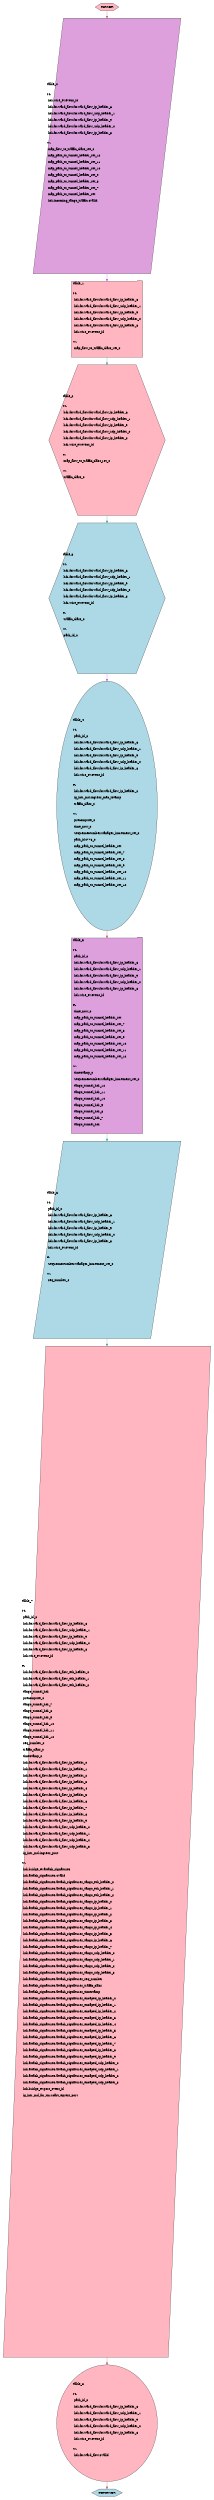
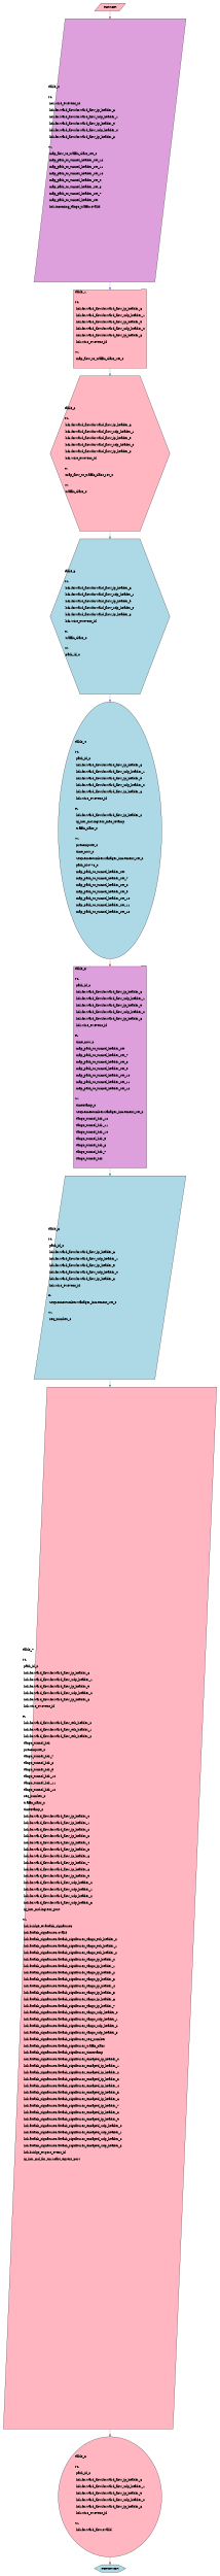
  digraph {
    node [fillcolor=lightpink shape=hexagon style=filled]
    edge [color=teal]
    n1 [fillcolor=plum label="table_0\l\l\nM:\l\n hdr.wire_ev.event_id\l\n hdr.forward_flow.forward_flow_ip_header_6\l\n hdr.forward_flow.forward_flow_udp_header_1\l\n hdr.forward_flow.forward_flow_ip_header_9\l\n hdr.forward_flow.forward_flow_udp_header_0\l\n hdr.forward_flow.forward_flow_ip_header_8\l\n\lW:\l\n map_flow_to_traffic_class_ret_0\l\n map_path_to_tunnel_header_ret_12\l\n map_path_to_tunnel_header_ret_11\l\n map_path_to_tunnel_header_ret_10\l\n map_path_to_tunnel_header_ret_9\l\n map_path_to_tunnel_header_ret_8\l\n map_path_to_tunnel_header_ret_7\l\n map_path_to_tunnel_header_ret\l\n hdr.incoming_tango_traffic.$valid\l\n " shape=parallelogram]
    n2 [label="table_1\l\l\nM:\l\n hdr.forward_flow.forward_flow_ip_header_6\l\n hdr.forward_flow.forward_flow_udp_header_1\l\n hdr.forward_flow.forward_flow_ip_header_9\l\n hdr.forward_flow.forward_flow_udp_header_0\l\n hdr.forward_flow.forward_flow_ip_header_8\l\n hdr.wire_ev.event_id\l\n\lW:\l\n map_flow_to_traffic_class_ret_0\l\n " shape=folder]
    n3 [label="table_2\l\l\nM:\l\n hdr.forward_flow.forward_flow_ip_header_6\l\n hdr.forward_flow.forward_flow_udp_header_1\l\n hdr.forward_flow.forward_flow_ip_header_9\l\n hdr.forward_flow.forward_flow_udp_header_0\l\n hdr.forward_flow.forward_flow_ip_header_8\l\n hdr.wire_ev.event_id\l\n\lR:\l\n map_flow_to_traffic_class_ret_0\l\n\lW:\l\n traffic_class_0\l\n "]
    n4 [fillcolor=lightblue label="table_3\l\l\nM:\l\n hdr.forward_flow.forward_flow_ip_header_6\l\n hdr.forward_flow.forward_flow_udp_header_1\l\n hdr.forward_flow.forward_flow_ip_header_9\l\n hdr.forward_flow.forward_flow_udp_header_0\l\n hdr.forward_flow.forward_flow_ip_header_8\l\n hdr.wire_ev.event_id\l\n\lR:\l\n traffic_class_0\l\n\lW:\l\n path_id_0\l\n "]
    n5 [fillcolor=lightblue label="table_4\l\l\nM:\l\n path_id_0\l\n hdr.forward_flow.forward_flow_ip_header_6\l\n hdr.forward_flow.forward_flow_udp_header_1\l\n hdr.forward_flow.forward_flow_ip_header_9\l\n hdr.forward_flow.forward_flow_udp_header_0\l\n hdr.forward_flow.forward_flow_ip_header_8\l\n hdr.wire_ev.event_id\l\n\lR:\l\n hdr.forward_flow.forward_flow_ip_header_2\l\n ig_intr_md.ingress_mac_tstamp\l\n traffic_class_0\l\n\lW:\l\n precompute_0\l\n time_now_0\l\n SequenceNumberManager_increment_ret_0\l\n path_id4778_0\l\n map_path_to_tunnel_header_ret\l\n map_path_to_tunnel_header_ret_7\l\n map_path_to_tunnel_header_ret_8\l\n map_path_to_tunnel_header_ret_9\l\n map_path_to_tunnel_header_ret_10\l\n map_path_to_tunnel_header_ret_11\l\n map_path_to_tunnel_header_ret_12\l\n " shape=ellipse]
    n6 [fillcolor=plum label="table_5\l\l\nM:\l\n path_id_0\l\n hdr.forward_flow.forward_flow_ip_header_6\l\n hdr.forward_flow.forward_flow_udp_header_1\l\n hdr.forward_flow.forward_flow_ip_header_9\l\n hdr.forward_flow.forward_flow_udp_header_0\l\n hdr.forward_flow.forward_flow_ip_header_8\l\n hdr.wire_ev.event_id\l\n\lR:\l\n time_now_0\l\n map_path_to_tunnel_header_ret\l\n map_path_to_tunnel_header_ret_7\l\n map_path_to_tunnel_header_ret_8\l\n map_path_to_tunnel_header_ret_9\l\n map_path_to_tunnel_header_ret_10\l\n map_path_to_tunnel_header_ret_11\l\n map_path_to_tunnel_header_ret_12\l\n\lW:\l\n timestamp_0\l\n SequenceNumberManager_increment_ret_0\l\n tango_tunnel_hdr_12\l\n tango_tunnel_hdr_11\l\n tango_tunnel_hdr_10\l\n tango_tunnel_hdr_9\l\n tango_tunnel_hdr_8\l\n tango_tunnel_hdr_7\l\n tango_tunnel_hdr\l\n " shape=folder]
    n7 [fillcolor=lightblue label="table_6\l\l\nM:\l\n path_id_0\l\n hdr.forward_flow.forward_flow_ip_header_6\l\n hdr.forward_flow.forward_flow_udp_header_1\l\n hdr.forward_flow.forward_flow_ip_header_9\l\n hdr.forward_flow.forward_flow_udp_header_0\l\n hdr.forward_flow.forward_flow_ip_header_8\l\n hdr.wire_ev.event_id\l\n\lR:\l\n SequenceNumberManager_increment_ret_0\l\n\lW:\l\n seq_number_0\l\n " shape=parallelogram]
    n8 [label="table_7\l\l\nM:\l\n path_id_0\l\n hdr.forward_flow.forward_flow_ip_header_6\l\n hdr.forward_flow.forward_flow_udp_header_1\l\n hdr.forward_flow.forward_flow_ip_header_9\l\n hdr.forward_flow.forward_flow_udp_header_0\l\n hdr.forward_flow.forward_flow_ip_header_8\l\n hdr.wire_ev.event_id\l\n\lR:\l\n hdr.forward_flow.forward_flow_eth_header_0\l\n hdr.forward_flow.forward_flow_eth_header_1\l\n hdr.forward_flow.forward_flow_eth_header_2\l\n tango_tunnel_hdr\l\n precompute_0\l\n tango_tunnel_hdr_7\l\n tango_tunnel_hdr_8\l\n tango_tunnel_hdr_9\l\n tango_tunnel_hdr_10\l\n tango_tunnel_hdr_11\l\n tango_tunnel_hdr_12\l\n seq_number_0\l\n traffic_class_0\l\n timestamp_0\l\n hdr.forward_flow.forward_flow_ip_header_0\l\n hdr.forward_flow.forward_flow_ip_header_1\l\n hdr.forward_flow.forward_flow_ip_header_2\l\n hdr.forward_flow.forward_flow_ip_header_3\l\n hdr.forward_flow.forward_flow_ip_header_4\l\n hdr.forward_flow.forward_flow_ip_header_5\l\n hdr.forward_flow.forward_flow_ip_header_6\l\n hdr.forward_flow.forward_flow_ip_header_7\l\n hdr.forward_flow.forward_flow_ip_header_8\l\n hdr.forward_flow.forward_flow_ip_header_9\l\n hdr.forward_flow.forward_flow_udp_header_0\l\n hdr.forward_flow.forward_flow_udp_header_1\l\n hdr.forward_flow.forward_flow_udp_header_2\l\n hdr.forward_flow.forward_flow_udp_header_3\l\n ig_intr_md.ingress_port\l\n\lW:\l\n hdr.bridge_ev.attach_signatures\l\n hdr.attach_signatures.$valid\l\n hdr.attach_signatures.attach_signatures_tango_eth_header_0\l\n hdr.attach_signatures.attach_signatures_tango_eth_header_1\l\n hdr.attach_signatures.attach_signatures_tango_eth_header_2\l\n hdr.attach_signatures.attach_signatures_tango_ip_header_0\l\n hdr.attach_signatures.attach_signatures_tango_ip_header_1\l\n hdr.attach_signatures.attach_signatures_tango_ip_header_2\l\n hdr.attach_signatures.attach_signatures_tango_ip_header_3\l\n hdr.attach_signatures.attach_signatures_tango_ip_header_4\l\n hdr.attach_signatures.attach_signatures_tango_ip_header_5\l\n hdr.attach_signatures.attach_signatures_tango_ip_header_6\l\n hdr.attach_signatures.attach_signatures_tango_ip_header_7\l\n hdr.attach_signatures.attach_signatures_tango_udp_header_0\l\n hdr.attach_signatures.attach_signatures_tango_udp_header_1\l\n hdr.attach_signatures.attach_signatures_tango_udp_header_2\l\n hdr.attach_signatures.attach_signatures_tango_udp_header_3\l\n hdr.attach_signatures.attach_signatures_seq_number\l\n hdr.attach_signatures.attach_signatures_traffic_class\l\n hdr.attach_signatures.attach_signatures_timestamp\l\n hdr.attach_signatures.attach_signatures_encaped_ip_header_0\l\n hdr.attach_signatures.attach_signatures_encaped_ip_header_1\l\n hdr.attach_signatures.attach_signatures_encaped_ip_header_2\l\n hdr.attach_signatures.attach_signatures_encaped_ip_header_3\l\n hdr.attach_signatures.attach_signatures_encaped_ip_header_4\l\n hdr.attach_signatures.attach_signatures_encaped_ip_header_5\l\n hdr.attach_signatures.attach_signatures_encaped_ip_header_6\l\n hdr.attach_signatures.attach_signatures_encaped_ip_header_7\l\n hdr.attach_signatures.attach_signatures_encaped_ip_header_8\l\n hdr.attach_signatures.attach_signatures_encaped_ip_header_9\l\n hdr.attach_signatures.attach_signatures_encaped_udp_header_0\l\n hdr.attach_signatures.attach_signatures_encaped_udp_header_1\l\n hdr.attach_signatures.attach_signatures_encaped_udp_header_2\l\n hdr.attach_signatures.attach_signatures_encaped_udp_header_3\l\n hdr.bridge_ev.port_event_id\l\n ig_intr_md_for_tm.ucast_egress_port\l\n " shape=parallelogram]
    n9 [label="table_8\l\l\nM:\l\n path_id_0\l\n hdr.forward_flow.forward_flow_ip_header_6\l\n hdr.forward_flow.forward_flow_udp_header_1\l\n hdr.forward_flow.forward_flow_ip_header_9\l\n hdr.forward_flow.forward_flow_udp_header_0\l\n hdr.forward_flow.forward_flow_ip_header_8\l\n hdr.wire_ev.event_id\l\n\lW:\l\n hdr.forward_flow.$valid\l\n " shape=ellipse]
    DEPARSER [fillcolor=lightblue]
-   PARSER
+   PARSER [shape=parallelogram]
    n1 -> n2 [color=purple]
    n2 -> n3
    n3 -> n4
    n4 -> n5 [color=purple]
    n5 -> n6 [color=brown]
    n6 -> n7
    n7 -> n8
    n8 -> n9 [color=brown]
    n9 -> DEPARSER [color=brown]
    PARSER -> n1 [color=brown]
  }
